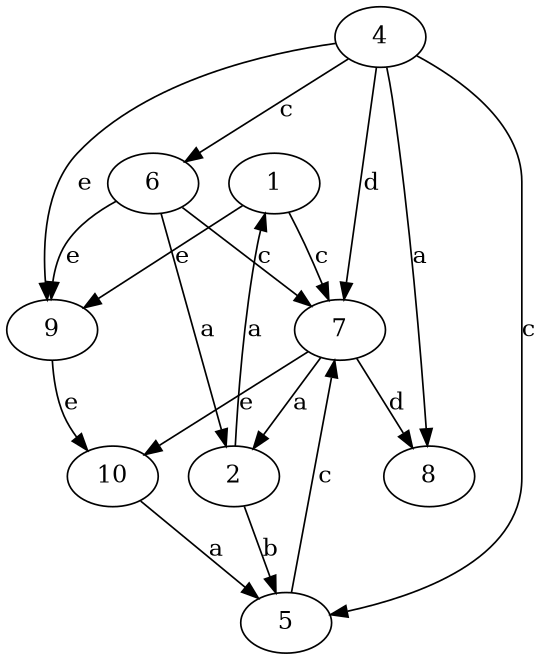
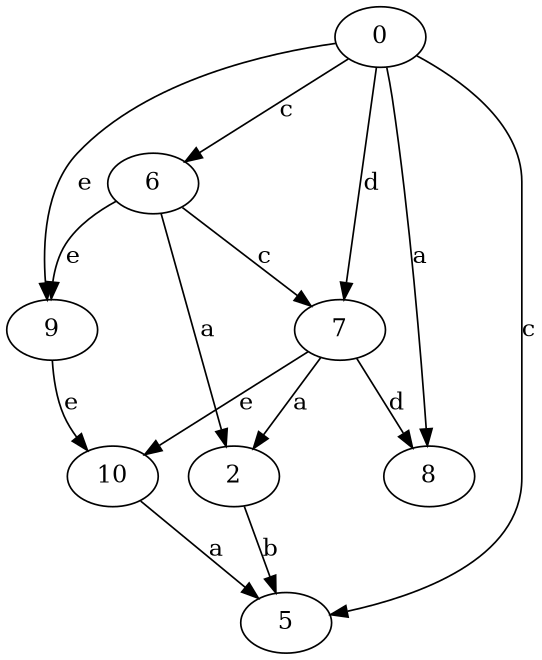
  strict digraph {
-   1
    7
    9
    2
    8
    10
    5
-   0 [label=4]
+   0
    6
-   1 -> 7 [label=c]
-   1 -> 9 [label=e]
    7 -> 2 [label=a]
    7 -> 8 [label=d]
    7 -> 10 [label=e]
    9 -> 10 [label=e]
-   2 -> 1 [label=a]
    2 -> 5 [label=b]
    10 -> 5 [label=a]
-   5 -> 7 [label=c]
    0 -> 7 [label=d]
    0 -> 9 [label=e]
    0 -> 8 [label=a]
    0 -> 5 [label=c]
    0 -> 6 [label=c]
    6 -> 7 [label=c]
    6 -> 9 [label=e]
    6 -> 2 [label=a]
  }
